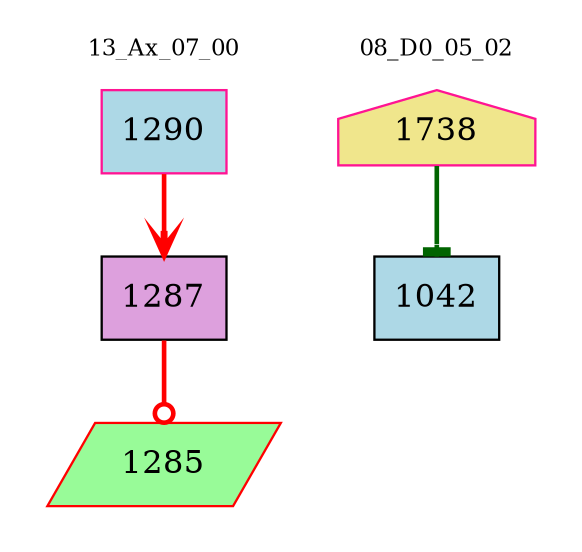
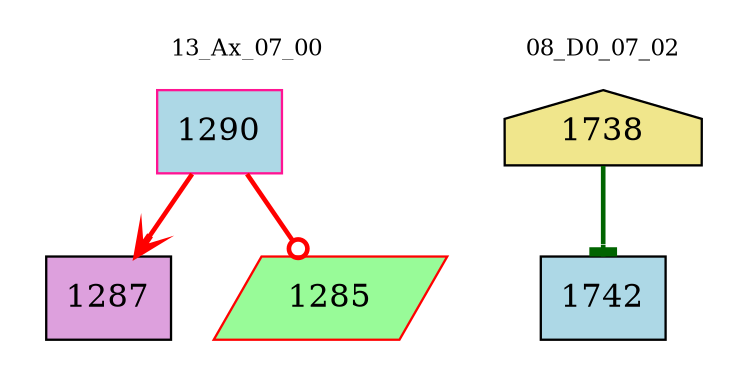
  digraph {
    node [color=black fillcolor=lightblue shape=box style=filled]
    edge [color=red style=bold]
    n1 [fillcolor=plum label=1287]
    n2 [color=red fillcolor=palegreen label=1285 shape=parallelogram]
    n3 [color=deeppink label=1290]
-   n4 [color=deeppink fillcolor=khaki label=1738 shape=house]
-   n5 [label=1042]
+   n4 [fillcolor=khaki label=1738 shape=house]
+   n5 [label=1742]
    subgraph cluster_1 {
      color=white
      fontsize=10
      label="13_Ax_07_00"
      n1
      n2
      n3
    }
    subgraph cluster_2 {
      color=white
      fontsize=10
-     label="08_D0_05_02"
+     label="08_D0_07_02"
      n4
      n5
    }
-   n1 -> n2 [arrowhead=odot]
+   n3 -> n2 [arrowhead=odot]
    n3 -> n1 [arrowhead=vee]
    n4 -> n5 [arrowhead=tee color=darkgreen]
  }
